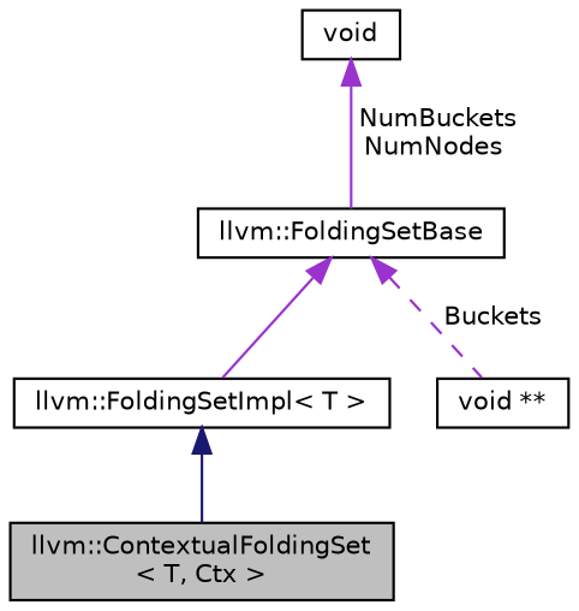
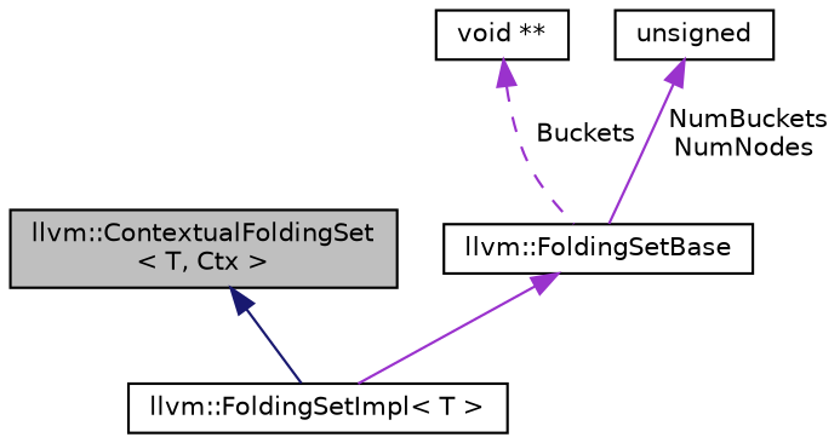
  digraph {
    node [color=black fontname=Helvetica fontsize=10 shape=box]
    edge [color=darkorchid3 dir=back fontname=Helvetica fontsize=10 labelfontname=Helvetica labelfontsize=10 style=solid]
    n1 [fillcolor=grey75 fontcolor=black height=0.2 label="llvm::ContextualFoldingSet\l\< T, Ctx \>" style=filled width=0.4]
    n2 [height=0.2 label="llvm::FoldingSetImpl\< T \>" width=0.4]
    n3 [height=0.2 label="llvm::FoldingSetBase" width=0.4]
    n4 [height=0.2 label="void **" width=0.4]
-   n5 [height=0.2 label=void width=0.4]
-   n2 -> n1 [color=midnightblue]
+   n5 [height=0.2 label=unsigned width=0.4]
+   n1 -> n2 [color=midnightblue]
    n3 -> n2
-   n3 -> n4 [label=" Buckets" style=dashed]
+   n4 -> n3 [label=" Buckets" style=dashed]
    n5 -> n3 [label=" NumBuckets\nNumNodes"]
  }
